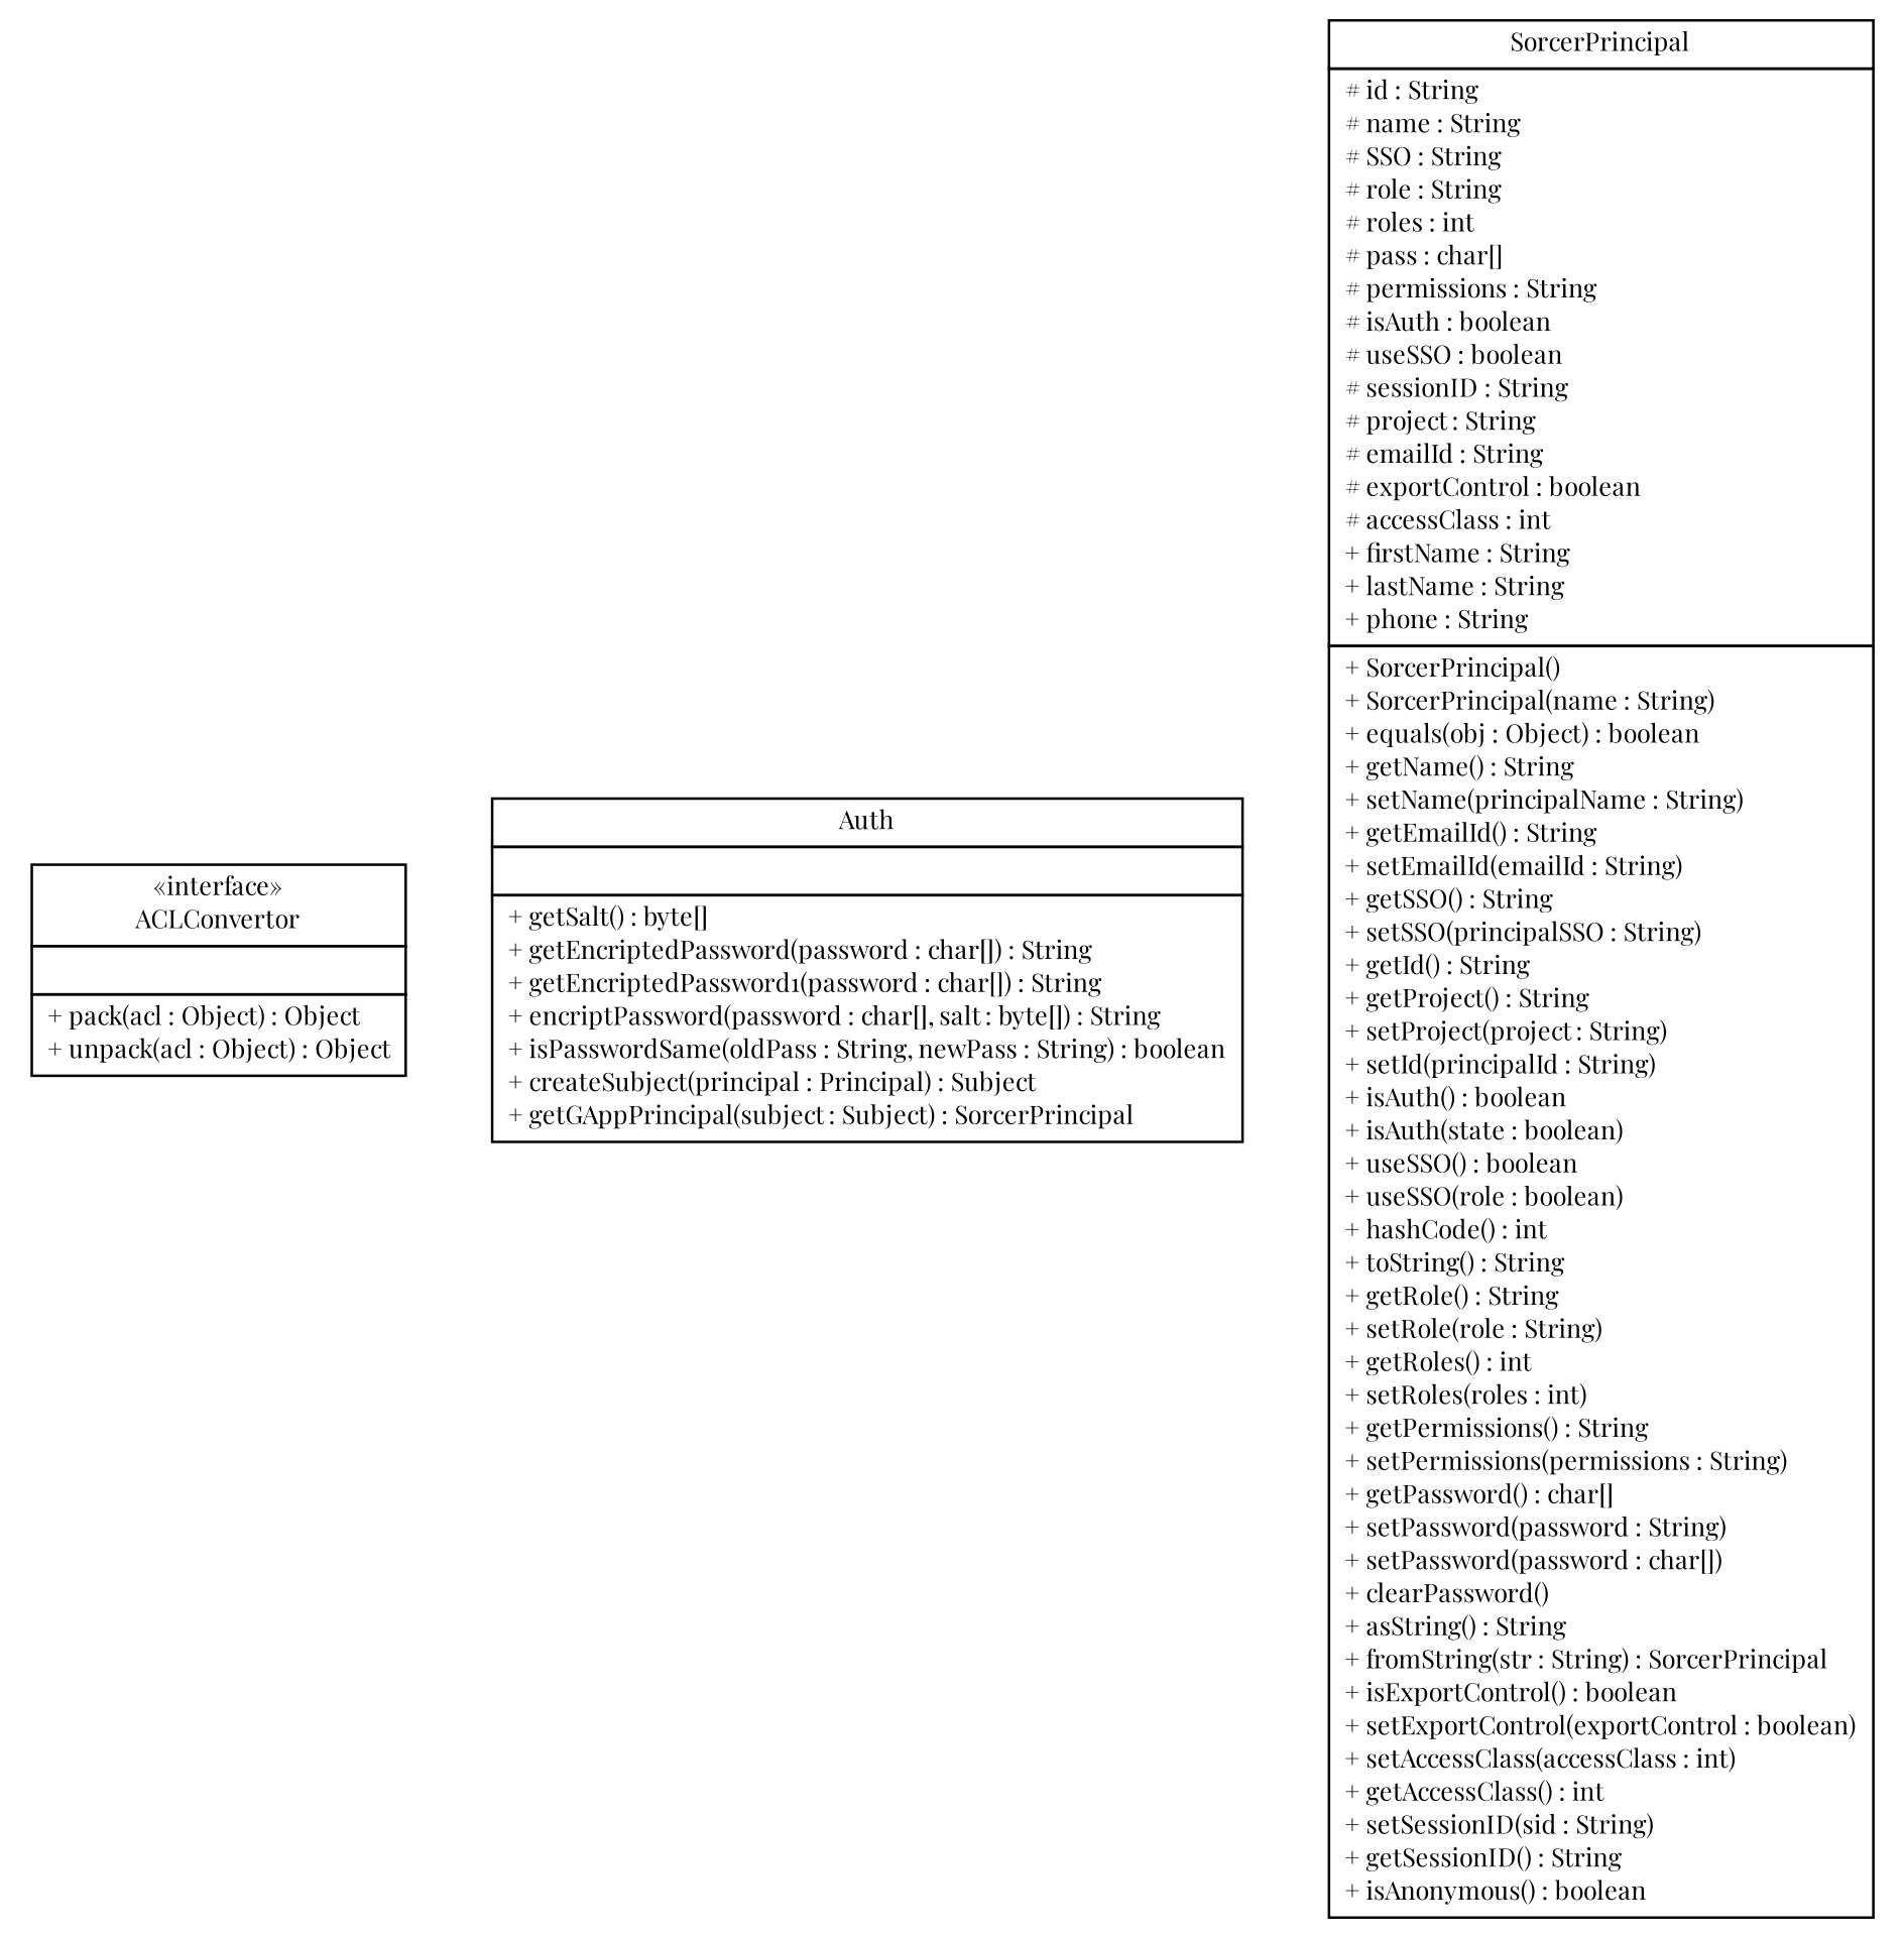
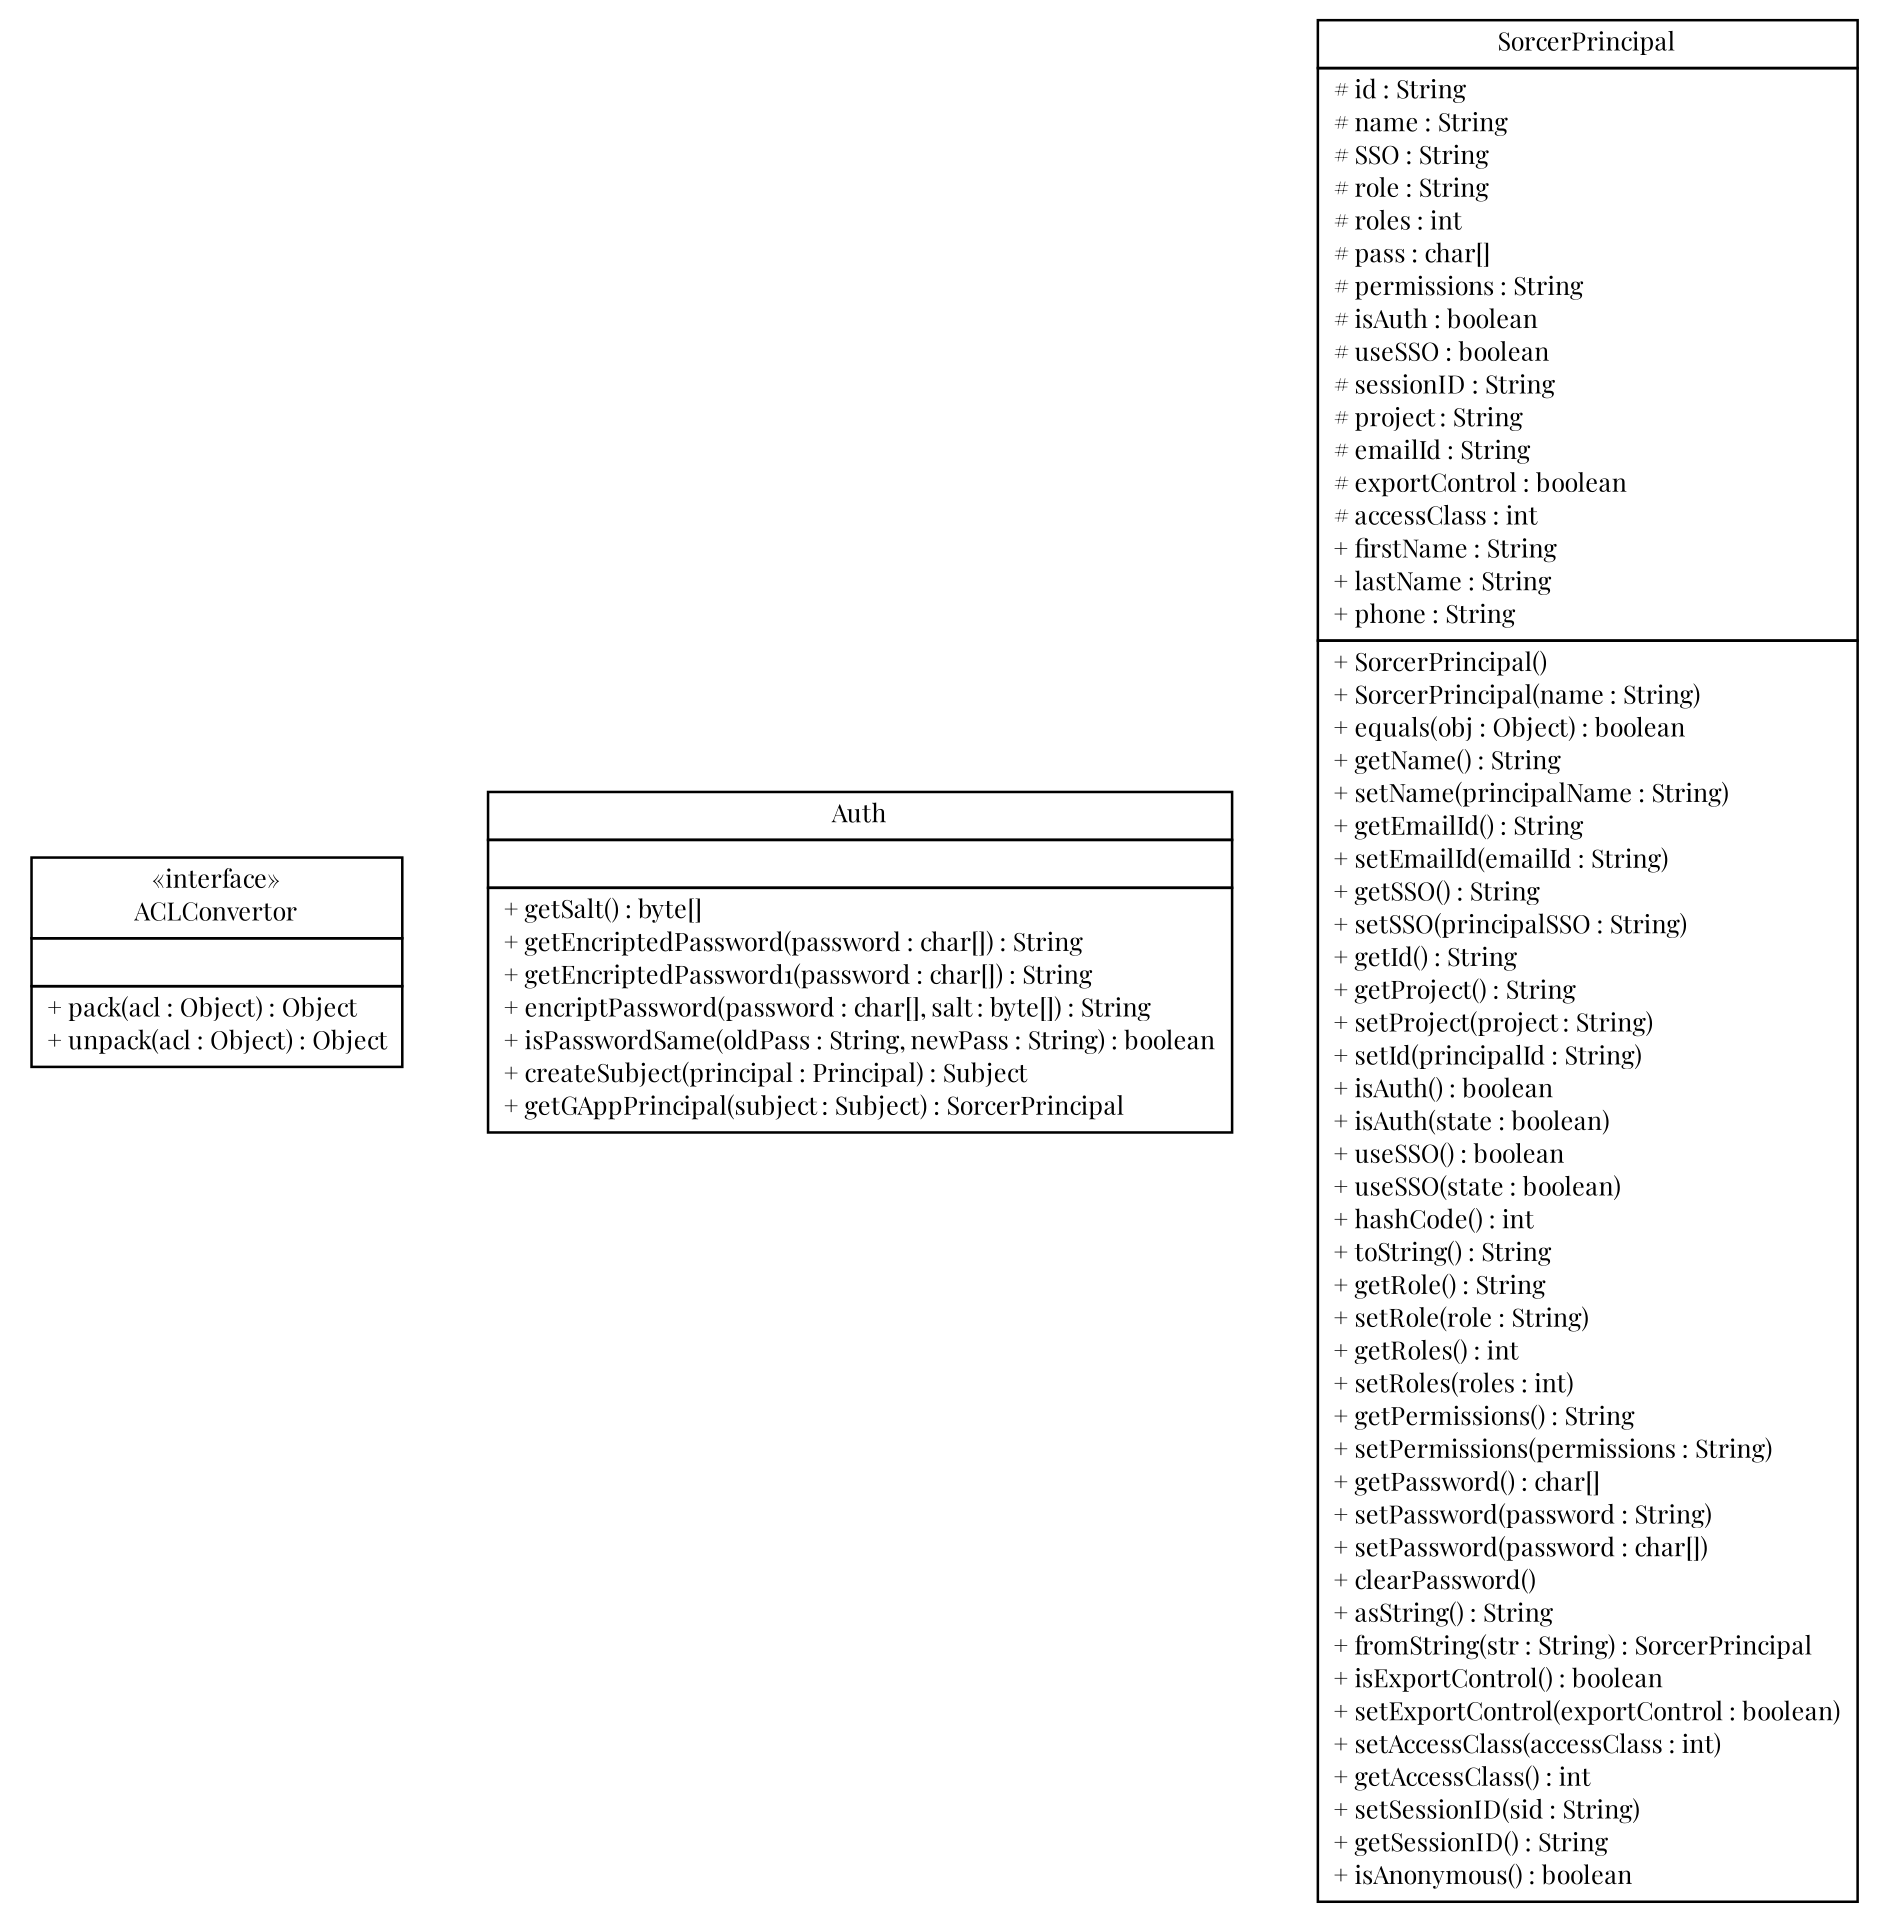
  digraph {
    nodesep=0.25
    ranksep=0.5
    fontname="Playfair Display"
    node [fontcolor=black fontname="Playfair Display" fontsize=10.0 shape=plaintext]
    n1 [label=<<table title="sorcer.security.util.ACLConvertor" border="0" cellborder="1" cellspacing="0" cellpadding="2" port="p" href="./ACLConvertor.html"> 		<tr><td><table border="0" cellspacing="0" cellpadding="1"> <tr><td align="center" balign="center"> &#171;interface&#187; </td></tr> <tr><td align="center" balign="center"> ACLConvertor </td></tr> 		</table></td></tr> 		<tr><td><table border="0" cellspacing="0" cellpadding="1"> <tr><td align="left" balign="left">  </td></tr> 		</table></td></tr> 		<tr><td><table border="0" cellspacing="0" cellpadding="1"> <tr><td align="left" balign="left"> + pack(acl : Object) : Object </td></tr> <tr><td align="left" balign="left"> + unpack(acl : Object) : Object </td></tr> 		</table></td></tr> 		</table>>]
    n2 [label=<<table title="sorcer.security.util.Auth" border="0" cellborder="1" cellspacing="0" cellpadding="2" port="p" href="./Auth.html"> 		<tr><td><table border="0" cellspacing="0" cellpadding="1"> <tr><td align="center" balign="center"> Auth </td></tr> 		</table></td></tr> 		<tr><td><table border="0" cellspacing="0" cellpadding="1"> <tr><td align="left" balign="left">  </td></tr> 		</table></td></tr> 		<tr><td><table border="0" cellspacing="0" cellpadding="1"> <tr><td align="left" balign="left"> + getSalt() : byte[] </td></tr> <tr><td align="left" balign="left"> + getEncriptedPassword(password : char[]) : String </td></tr> <tr><td align="left" balign="left"> + getEncriptedPassword1(password : char[]) : String </td></tr> <tr><td align="left" balign="left"> + encriptPassword(password : char[], salt : byte[]) : String </td></tr> <tr><td align="left" balign="left"> + isPasswordSame(oldPass : String, newPass : String) : boolean </td></tr> <tr><td align="left" balign="left"> + createSubject(principal : Principal) : Subject </td></tr> <tr><td align="left" balign="left"> + getGAppPrincipal(subject : Subject) : SorcerPrincipal </td></tr> 		</table></td></tr> 		</table>>]
-   n3 [label=<<table title="sorcer.security.util.SorcerPrincipal" border="0" cellborder="1" cellspacing="0" cellpadding="2" port="p" href="./SorcerPrincipal.html"> 		<tr><td><table border="0" cellspacing="0" cellpadding="1"> <tr><td align="center" balign="center"> SorcerPrincipal </td></tr> 		</table></td></tr> 		<tr><td><table border="0" cellspacing="0" cellpadding="1"> <tr><td align="left" balign="left"> # id : String </td></tr> <tr><td align="left" balign="left"> # name : String </td></tr> <tr><td align="left" balign="left"> # SSO : String </td></tr> <tr><td align="left" balign="left"> # role : String </td></tr> <tr><td align="left" balign="left"> # roles : int </td></tr> <tr><td align="left" balign="left"> # pass : char[] </td></tr> <tr><td align="left" balign="left"> # permissions : String </td></tr> <tr><td align="left" balign="left"> # isAuth : boolean </td></tr> <tr><td align="left" balign="left"> # useSSO : boolean </td></tr> <tr><td align="left" balign="left"> # sessionID : String </td></tr> <tr><td align="left" balign="left"> # project : String </td></tr> <tr><td align="left" balign="left"> # emailId : String </td></tr> <tr><td align="left" balign="left"> # exportControl : boolean </td></tr> <tr><td align="left" balign="left"> # accessClass : int </td></tr> <tr><td align="left" balign="left"> + firstName : String </td></tr> <tr><td align="left" balign="left"> + lastName : String </td></tr> <tr><td align="left" balign="left"> + phone : String </td></tr> 		</table></td></tr> 		<tr><td><table border="0" cellspacing="0" cellpadding="1"> <tr><td align="left" balign="left"> + SorcerPrincipal() </td></tr> <tr><td align="left" balign="left"> + SorcerPrincipal(name : String) </td></tr> <tr><td align="left" balign="left"> + equals(obj : Object) : boolean </td></tr> <tr><td align="left" balign="left"> + getName() : String </td></tr> <tr><td align="left" balign="left"> + setName(principalName : String) </td></tr> <tr><td align="left" balign="left"> + getEmailId() : String </td></tr> <tr><td align="left" balign="left"> + setEmailId(emailId : String) </td></tr> <tr><td align="left" balign="left"> + getSSO() : String </td></tr> <tr><td align="left" balign="left"> + setSSO(principalSSO : String) </td></tr> <tr><td align="left" balign="left"> + getId() : String </td></tr> <tr><td align="left" balign="left"> + getProject() : String </td></tr> <tr><td align="left" balign="left"> + setProject(project : String) </td></tr> <tr><td align="left" balign="left"> + setId(principalId : String) </td></tr> <tr><td align="left" balign="left"> + isAuth() : boolean </td></tr> <tr><td align="left" balign="left"> + isAuth(state : boolean) </td></tr> <tr><td align="left" balign="left"> + useSSO() : boolean </td></tr> <tr><td align="left" balign="left"> + useSSO(role : boolean) </td></tr> <tr><td align="left" balign="left"> + hashCode() : int </td></tr> <tr><td align="left" balign="left"> + toString() : String </td></tr> <tr><td align="left" balign="left"> + getRole() : String </td></tr> <tr><td align="left" balign="left"> + setRole(role : String) </td></tr> <tr><td align="left" balign="left"> + getRoles() : int </td></tr> <tr><td align="left" balign="left"> + setRoles(roles : int) </td></tr> <tr><td align="left" balign="left"> + getPermissions() : String </td></tr> <tr><td align="left" balign="left"> + setPermissions(permissions : String) </td></tr> <tr><td align="left" balign="left"> + getPassword() : char[] </td></tr> <tr><td align="left" balign="left"> + setPassword(password : String) </td></tr> <tr><td align="left" balign="left"> + setPassword(password : char[]) </td></tr> <tr><td align="left" balign="left"> + clearPassword() </td></tr> <tr><td align="left" balign="left"> + asString() : String </td></tr> <tr><td align="left" balign="left"> + fromString(str : String) : SorcerPrincipal </td></tr> <tr><td align="left" balign="left"> + isExportControl() : boolean </td></tr> <tr><td align="left" balign="left"> + setExportControl(exportControl : boolean) </td></tr> <tr><td align="left" balign="left"> + setAccessClass(accessClass : int) </td></tr> <tr><td align="left" balign="left"> + getAccessClass() : int </td></tr> <tr><td align="left" balign="left"> + setSessionID(sid : String) </td></tr> <tr><td align="left" balign="left"> + getSessionID() : String </td></tr> <tr><td align="left" balign="left"> + isAnonymous() : boolean </td></tr> 		</table></td></tr> 		</table>>]
+   n3 [label=<<table title="sorcer.security.util.SorcerPrincipal" border="0" cellborder="1" cellspacing="0" cellpadding="2" port="p" href="./SorcerPrincipal.html"> 		<tr><td><table border="0" cellspacing="0" cellpadding="1"> <tr><td align="center" balign="center"> SorcerPrincipal </td></tr> 		</table></td></tr> 		<tr><td><table border="0" cellspacing="0" cellpadding="1"> <tr><td align="left" balign="left"> # id : String </td></tr> <tr><td align="left" balign="left"> # name : String </td></tr> <tr><td align="left" balign="left"> # SSO : String </td></tr> <tr><td align="left" balign="left"> # role : String </td></tr> <tr><td align="left" balign="left"> # roles : int </td></tr> <tr><td align="left" balign="left"> # pass : char[] </td></tr> <tr><td align="left" balign="left"> # permissions : String </td></tr> <tr><td align="left" balign="left"> # isAuth : boolean </td></tr> <tr><td align="left" balign="left"> # useSSO : boolean </td></tr> <tr><td align="left" balign="left"> # sessionID : String </td></tr> <tr><td align="left" balign="left"> # project : String </td></tr> <tr><td align="left" balign="left"> # emailId : String </td></tr> <tr><td align="left" balign="left"> # exportControl : boolean </td></tr> <tr><td align="left" balign="left"> # accessClass : int </td></tr> <tr><td align="left" balign="left"> + firstName : String </td></tr> <tr><td align="left" balign="left"> + lastName : String </td></tr> <tr><td align="left" balign="left"> + phone : String </td></tr> 		</table></td></tr> 		<tr><td><table border="0" cellspacing="0" cellpadding="1"> <tr><td align="left" balign="left"> + SorcerPrincipal() </td></tr> <tr><td align="left" balign="left"> + SorcerPrincipal(name : String) </td></tr> <tr><td align="left" balign="left"> + equals(obj : Object) : boolean </td></tr> <tr><td align="left" balign="left"> + getName() : String </td></tr> <tr><td align="left" balign="left"> + setName(principalName : String) </td></tr> <tr><td align="left" balign="left"> + getEmailId() : String </td></tr> <tr><td align="left" balign="left"> + setEmailId(emailId : String) </td></tr> <tr><td align="left" balign="left"> + getSSO() : String </td></tr> <tr><td align="left" balign="left"> + setSSO(principalSSO : String) </td></tr> <tr><td align="left" balign="left"> + getId() : String </td></tr> <tr><td align="left" balign="left"> + getProject() : String </td></tr> <tr><td align="left" balign="left"> + setProject(project : String) </td></tr> <tr><td align="left" balign="left"> + setId(principalId : String) </td></tr> <tr><td align="left" balign="left"> + isAuth() : boolean </td></tr> <tr><td align="left" balign="left"> + isAuth(state : boolean) </td></tr> <tr><td align="left" balign="left"> + useSSO() : boolean </td></tr> <tr><td align="left" balign="left"> + useSSO(state : boolean) </td></tr> <tr><td align="left" balign="left"> + hashCode() : int </td></tr> <tr><td align="left" balign="left"> + toString() : String </td></tr> <tr><td align="left" balign="left"> + getRole() : String </td></tr> <tr><td align="left" balign="left"> + setRole(role : String) </td></tr> <tr><td align="left" balign="left"> + getRoles() : int </td></tr> <tr><td align="left" balign="left"> + setRoles(roles : int) </td></tr> <tr><td align="left" balign="left"> + getPermissions() : String </td></tr> <tr><td align="left" balign="left"> + setPermissions(permissions : String) </td></tr> <tr><td align="left" balign="left"> + getPassword() : char[] </td></tr> <tr><td align="left" balign="left"> + setPassword(password : String) </td></tr> <tr><td align="left" balign="left"> + setPassword(password : char[]) </td></tr> <tr><td align="left" balign="left"> + clearPassword() </td></tr> <tr><td align="left" balign="left"> + asString() : String </td></tr> <tr><td align="left" balign="left"> + fromString(str : String) : SorcerPrincipal </td></tr> <tr><td align="left" balign="left"> + isExportControl() : boolean </td></tr> <tr><td align="left" balign="left"> + setExportControl(exportControl : boolean) </td></tr> <tr><td align="left" balign="left"> + setAccessClass(accessClass : int) </td></tr> <tr><td align="left" balign="left"> + getAccessClass() : int </td></tr> <tr><td align="left" balign="left"> + setSessionID(sid : String) </td></tr> <tr><td align="left" balign="left"> + getSessionID() : String </td></tr> <tr><td align="left" balign="left"> + isAnonymous() : boolean </td></tr> 		</table></td></tr> 		</table>>]
  }
